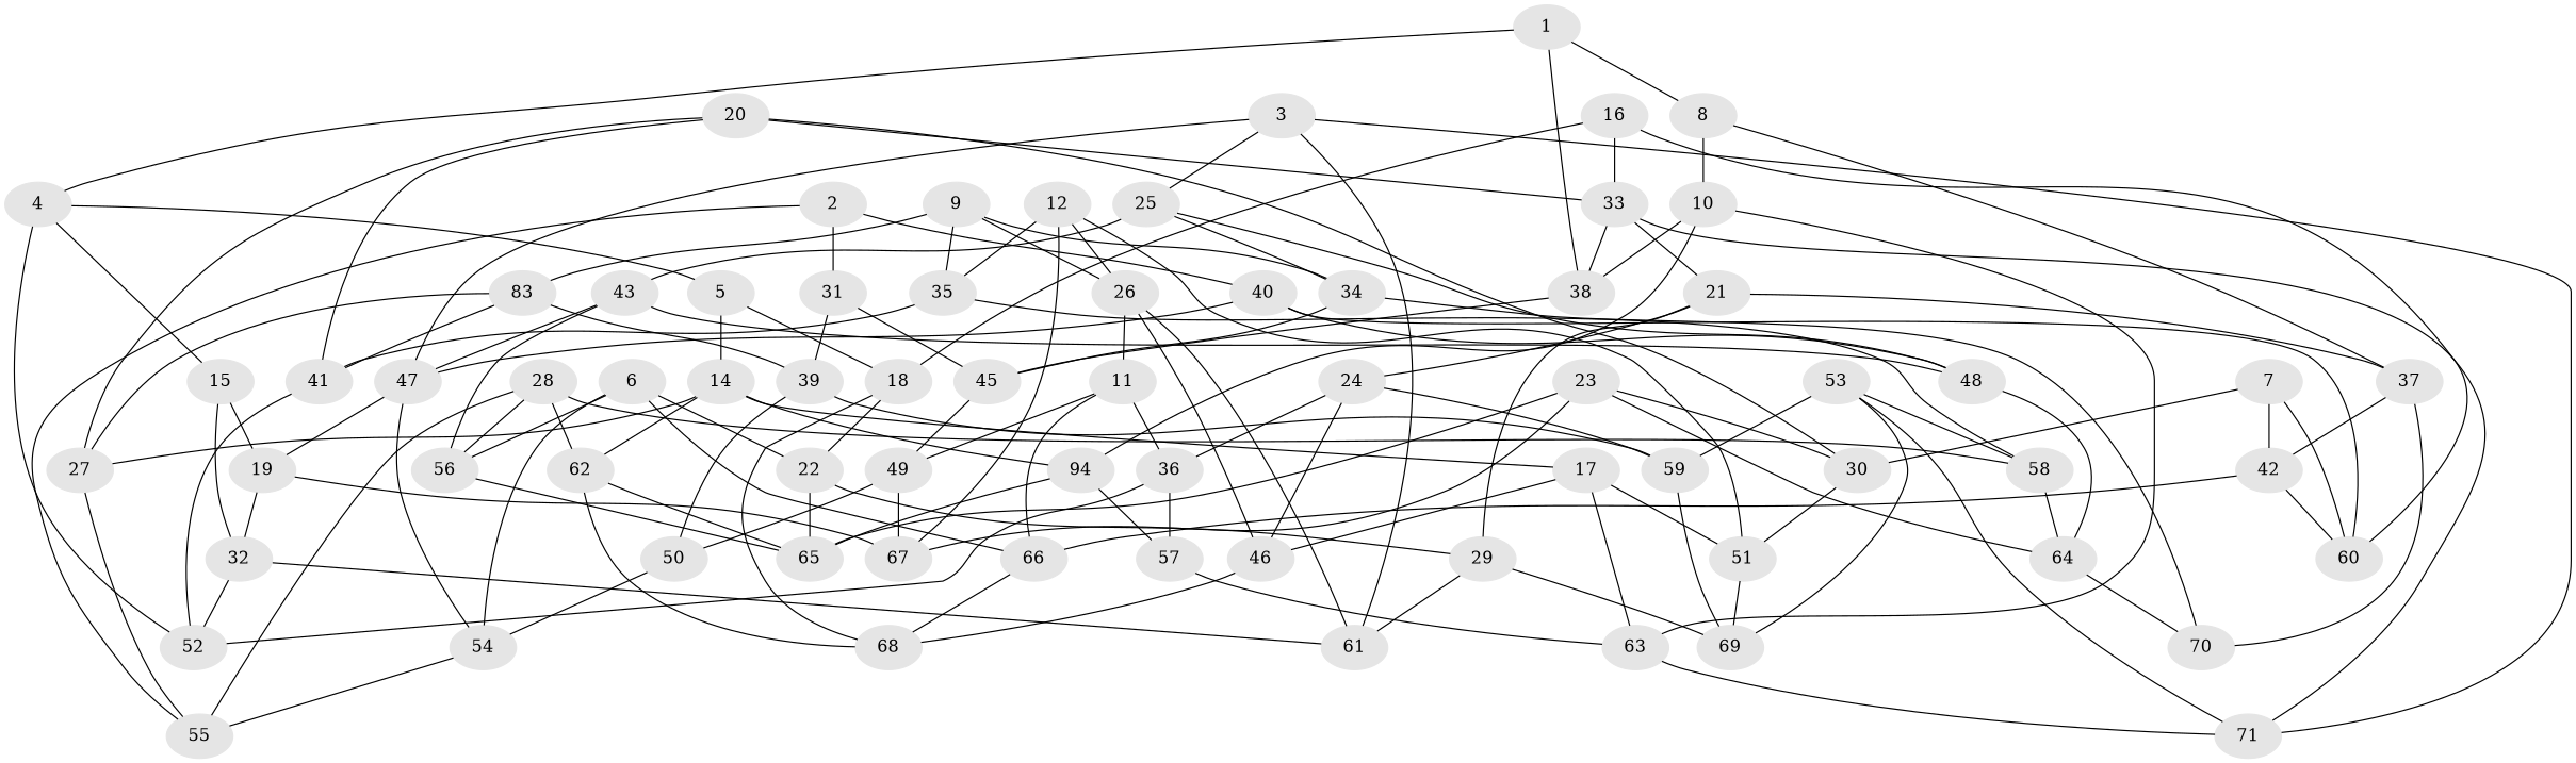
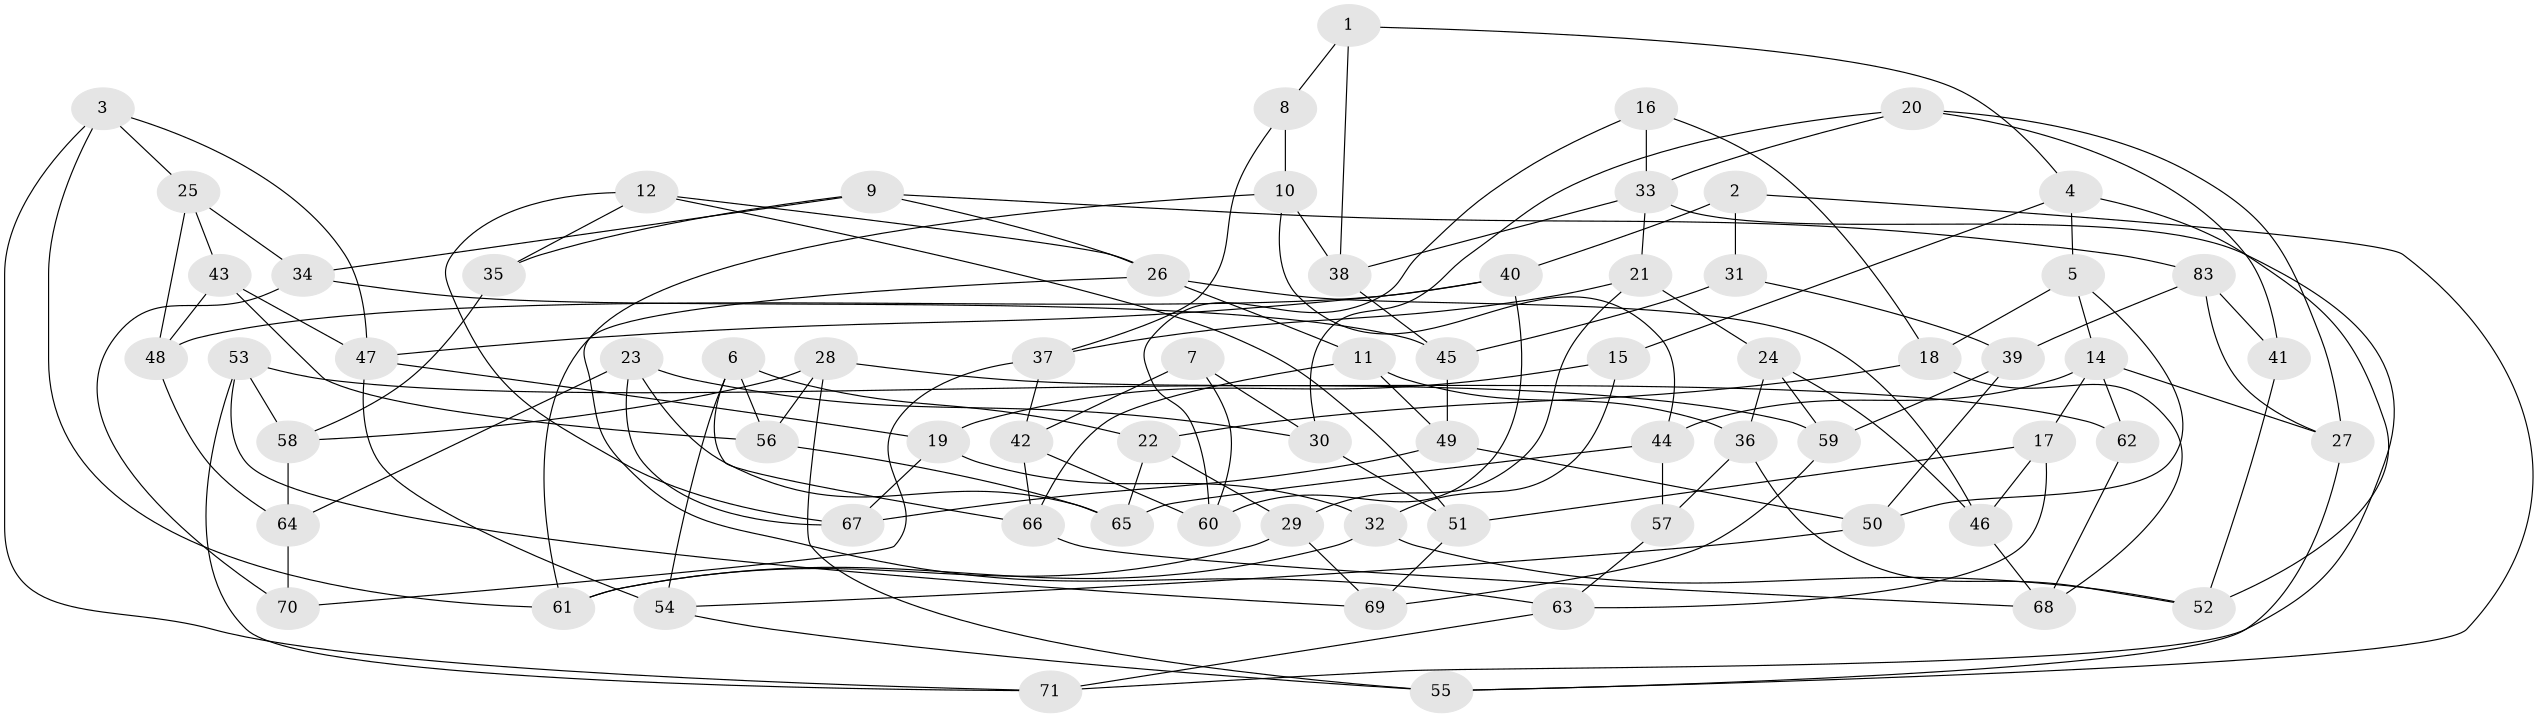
  graph {
    node [color=gray90 style=filled]
    1
    4
    8
    38
    5
    15
    52
    10
    37
    45
    2
    31
    40
    55
    19
    67
    32
    39
    47
    60
    48
    3
    25
    61
    71
    34
    43
    54
    18
    50
    14
    22
    68
    6
    56
    66
    29
    65
    7
    30
    42
    11
    36
    49
    51
-   44 [label=94]
+   44
    63
    70
    n49 [label=83]
    9
    26
    35
    27
    41
    46
    58
    57
    12
    69
    59
    17
    62
    16
    33
    21
    24
    20
    23
    64
    28
    53
    1 -- 4
    1 -- 8
    1 -- 38
    4 -- 5
    4 -- 15
    4 -- 52
    8 -- 10
    8 -- 37
    38 -- 45
    5 -- 18
+   5 -- 50
    5 -- 14
    15 -- 19
    15 -- 32
    10 -- 38
    10 -- 44
    10 -- 63
    37 -- 42
    37 -- 70
    45 -- 49
    2 -- 31
    2 -- 40
    2 -- 55
    31 -- 45
    31 -- 39
    40 -- 47
    40 -- 60
    40 -- 48
    19 -- 67
    19 -- 32
    32 -- 52
    32 -- 61
    39 -- 50
    39 -- 59
    47 -- 19
    47 -- 54
    48 -- 64
    3 -- 47
    3 -- 25
    3 -- 61
    3 -- 71
    25 -- 48
    25 -- 34
    25 -- 43
    34 -- 45
    34 -- 70
    43 -- 47
    43 -- 48
    43 -- 56
    54 -- 55
    18 -- 22
    18 -- 68
    50 -- 54
    14 -- 44
    14 -- 27
    14 -- 17
    14 -- 62
    22 -- 29
    22 -- 65
    6 -- 54
    6 -- 22
    6 -- 56
    6 -- 66
    56 -- 65
    66 -- 68
    29 -- 61
    29 -- 69
    7 -- 60
    7 -- 30
    7 -- 42
    30 -- 51
    42 -- 60
    42 -- 66
    11 -- 66
    11 -- 36
    11 -- 49
    36 -- 52
    36 -- 57
    49 -- 67
    49 -- 50
    51 -- 69
    44 -- 65
    44 -- 57
    63 -- 71
    n49 -- 39
    n49 -- 27
    n49 -- 41
    9 -- 34
    9 -- n49
    9 -- 26
    9 -- 35
    26 -- 61
    26 -- 11
    26 -- 46
-   35 -- 41
    35 -- 58
    27 -- 55
    41 -- 52
    46 -- 68
    58 -- 64
    57 -- 63
    12 -- 67
    12 -- 51
    12 -- 26
    12 -- 35
    59 -- 69
    17 -- 51
    17 -- 63
    17 -- 46
    62 -- 68
-   62 -- 65
    16 -- 60
    16 -- 18
    16 -- 33
    33 -- 38
    33 -- 71
    33 -- 21
    21 -- 37
    21 -- 29
    21 -- 24
    24 -- 36
    24 -- 46
    24 -- 59
    20 -- 30
    20 -- 27
    20 -- 41
    20 -- 33
    23 -- 67
    23 -- 65
    23 -- 30
    23 -- 64
    64 -- 70
    28 -- 55
    28 -- 56
    28 -- 58
    28 -- 62
    53 -- 71
    53 -- 58
    53 -- 69
    53 -- 59
  }
